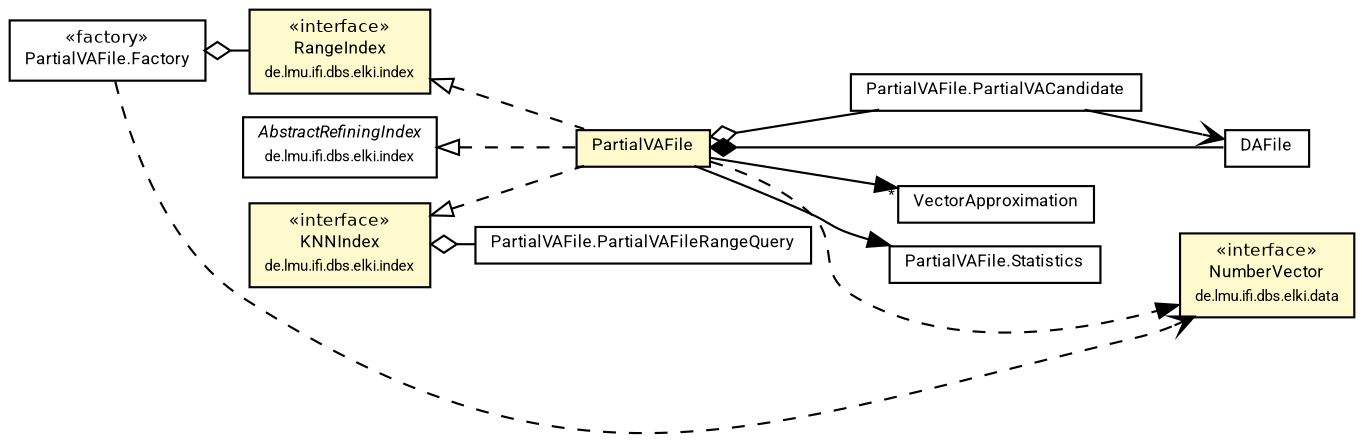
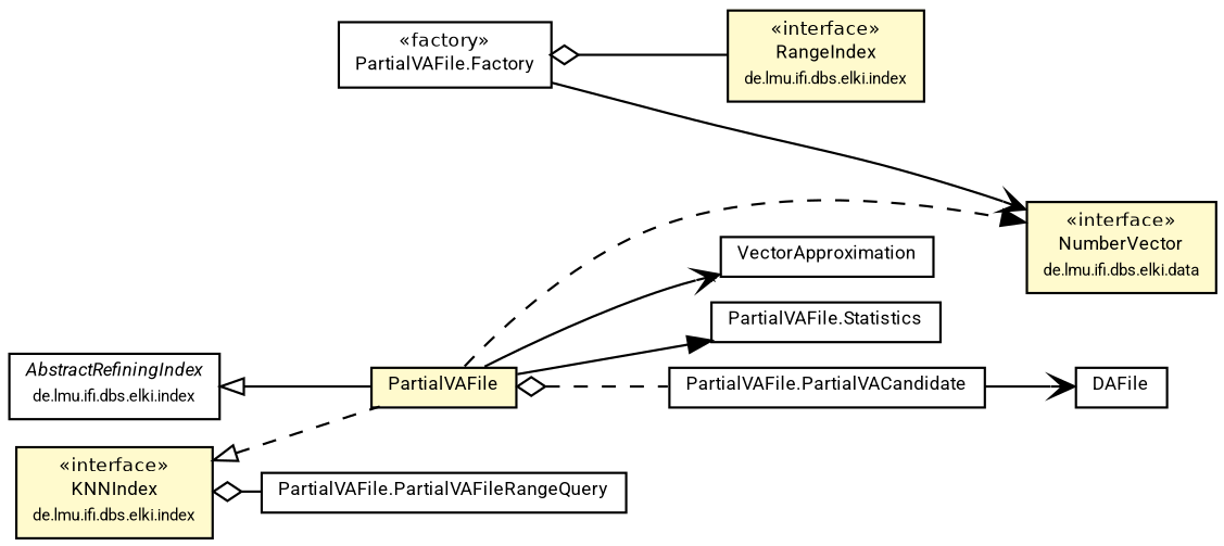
  digraph {
    fontname="DejaVu Sans"
    nodesep=0.15
    rankdir=LR
    ranksep=0.25
    node [fontcolor=black fontname="DejaVu Sans" fontsize=8 margin=0 shape=plaintext]
    edge [color=black dir=back fontname="DejaVu Sans" fontsize=7 labelfontname=Roboto labelfontsize=7 weight=1 arrowhead=none]
    n1 [height=0 label=<<table title="de.lmu.ifi.dbs.elki.index.RangeIndex" border="0" cellborder="1" cellspacing="0" cellpadding="2" bgcolor="LemonChiffon" href="../RangeIndex.html" target="_parent"> 		<tr><td><table border="0" cellspacing="0" cellpadding="1"> 		<tr><td align="center" balign="center"> &#171;interface&#187; </td></tr> 		<tr><td align="center" balign="center"> <font face="Roboto">RangeIndex</font> </td></tr> 		<tr><td align="center" balign="center"> <font face="Roboto" point-size="7.0">de.lmu.ifi.dbs.elki.index</font> </td></tr> 		</table></td></tr> 		</table>> width=0]
    n2 [height=0 label=<<table title="de.lmu.ifi.dbs.elki.index.vafile.PartialVAFile" border="0" cellborder="1" cellspacing="0" cellpadding="2" bgcolor="lemonChiffon" href="PartialVAFile.html" target="_parent"> 		<tr><td><table border="0" cellspacing="0" cellpadding="1"> 		<tr><td align="center" balign="center"> <font face="Roboto">PartialVAFile</font> </td></tr> 		</table></td></tr> 		</table>> width=0]
    n3 [height=0 label=<<table title="de.lmu.ifi.dbs.elki.data.NumberVector" border="0" cellborder="1" cellspacing="0" cellpadding="2" bgcolor="LemonChiffon" href="../../data/NumberVector.html" target="_parent"> 		<tr><td><table border="0" cellspacing="0" cellpadding="1"> 		<tr><td align="center" balign="center"> &#171;interface&#187; </td></tr> 		<tr><td align="center" balign="center"> <font face="Roboto">NumberVector</font> </td></tr> 		<tr><td align="center" balign="center"> <font face="Roboto" point-size="7.0">de.lmu.ifi.dbs.elki.data</font> </td></tr> 		</table></td></tr> 		</table>> width=0]
    n4 [height=0 label=<<table title="de.lmu.ifi.dbs.elki.index.vafile.VectorApproximation" border="0" cellborder="1" cellspacing="0" cellpadding="2" href="VectorApproximation.html" target="_parent"> 		<tr><td><table border="0" cellspacing="0" cellpadding="1"> 		<tr><td align="center" balign="center"> <font face="Roboto">VectorApproximation</font> </td></tr> 		</table></td></tr> 		</table>> width=0]
    n5 [height=0 label=<<table title="de.lmu.ifi.dbs.elki.index.vafile.DAFile" border="0" cellborder="1" cellspacing="0" cellpadding="2" href="DAFile.html" target="_parent"> 		<tr><td><table border="0" cellspacing="0" cellpadding="1"> 		<tr><td align="center" balign="center"> <font face="Roboto">DAFile</font> </td></tr> 		</table></td></tr> 		</table>> width=0]
    n6 [height=0 label=<<table title="de.lmu.ifi.dbs.elki.index.vafile.PartialVAFile.Statistics" border="0" cellborder="1" cellspacing="0" cellpadding="2" href="PartialVAFile.Statistics.html" target="_parent"> 		<tr><td><table border="0" cellspacing="0" cellpadding="1"> 		<tr><td align="center" balign="center"> <font face="Roboto">PartialVAFile.Statistics</font> </td></tr> 		</table></td></tr> 		</table>> width=0]
    n7 [height=0 label=<<table title="de.lmu.ifi.dbs.elki.index.vafile.PartialVAFile.PartialVACandidate" border="0" cellborder="1" cellspacing="0" cellpadding="2" href="PartialVAFile.PartialVACandidate.html" target="_parent"> 		<tr><td><table border="0" cellspacing="0" cellpadding="1"> 		<tr><td align="center" balign="center"> <font face="Roboto">PartialVAFile.PartialVACandidate</font> </td></tr> 		</table></td></tr> 		</table>> width=0]
    n8 [height=0 label=<<table title="de.lmu.ifi.dbs.elki.index.KNNIndex" border="0" cellborder="1" cellspacing="0" cellpadding="2" bgcolor="LemonChiffon" href="../KNNIndex.html" target="_parent"> 		<tr><td><table border="0" cellspacing="0" cellpadding="1"> 		<tr><td align="center" balign="center"> &#171;interface&#187; </td></tr> 		<tr><td align="center" balign="center"> <font face="Roboto">KNNIndex</font> </td></tr> 		<tr><td align="center" balign="center"> <font face="Roboto" point-size="7.0">de.lmu.ifi.dbs.elki.index</font> </td></tr> 		</table></td></tr> 		</table>> width=0]
    n9 [height=0 label=<<table title="de.lmu.ifi.dbs.elki.index.vafile.PartialVAFile.PartialVAFileRangeQuery" border="0" cellborder="1" cellspacing="0" cellpadding="2" href="PartialVAFile.PartialVAFileRangeQuery.html" target="_parent"> 		<tr><td><table border="0" cellspacing="0" cellpadding="1"> 		<tr><td align="center" balign="center"> <font face="Roboto">PartialVAFile.PartialVAFileRangeQuery</font> </td></tr> 		</table></td></tr> 		</table>> width=0]
    n10 [height=0 label=<<table title="de.lmu.ifi.dbs.elki.index.AbstractRefiningIndex" border="0" cellborder="1" cellspacing="0" cellpadding="2" href="../AbstractRefiningIndex.html" target="_parent"> 		<tr><td><table border="0" cellspacing="0" cellpadding="1"> 		<tr><td align="center" balign="center"> <font face="Roboto"><i>AbstractRefiningIndex</i></font> </td></tr> 		<tr><td align="center" balign="center"> <font face="Roboto" point-size="7.0">de.lmu.ifi.dbs.elki.index</font> </td></tr> 		</table></td></tr> 		</table>> width=0]
    n11 [height=0 label=<<table title="de.lmu.ifi.dbs.elki.index.vafile.PartialVAFile.Factory" border="0" cellborder="1" cellspacing="0" cellpadding="2" href="PartialVAFile.Factory.html" target="_parent"> 		<tr><td><table border="0" cellspacing="0" cellpadding="1"> 		<tr><td align="center" balign="center"> &#171;factory&#187; </td></tr> 		<tr><td align="center" balign="center"> <font face="Roboto">PartialVAFile.Factory</font> </td></tr> 		</table></td></tr> 		</table>> width=0]
-   n1 -> n2 [arrowtail=empty style=dashed weight=9 arrowhead=""]
    n2 -> n3 [arrowhead=normal style=dashed weight=0 dir=""]
-   n2 -> n4 [arrowhead=normal headlabel="*" dir=""]
-   n2 -> n5 [arrowtail=diamond weight=6]
+   n2 -> n4 [arrowhead=open headlabel="*" dir=""]
    n2 -> n6 [arrowhead=normal dir=""]
-   n2 -> n7 [arrowtail=ediamond weight=4]
+   n2 -> n7 [arrowtail=ediamond weight=4 style=dashed]
    n7 -> n5 [arrowhead=open dir=""]
    n8 -> n2 [arrowtail=empty style=dashed weight=9 arrowhead=""]
    n8 -> n9 [arrowtail=ediamond weight=4]
-   n10 -> n2 [arrowtail=empty weight=10 style=dashed arrowhead=""]
+   n10 -> n2 [arrowtail=empty weight=10 arrowhead=""]
    n11 -> n1 [arrowtail=ediamond weight=4]
-   n11 -> n3 [arrowhead=open style=dashed weight=0 dir=""]
+   n11 -> n3 [arrowhead=open style=solid weight=0 dir=""]
  }
